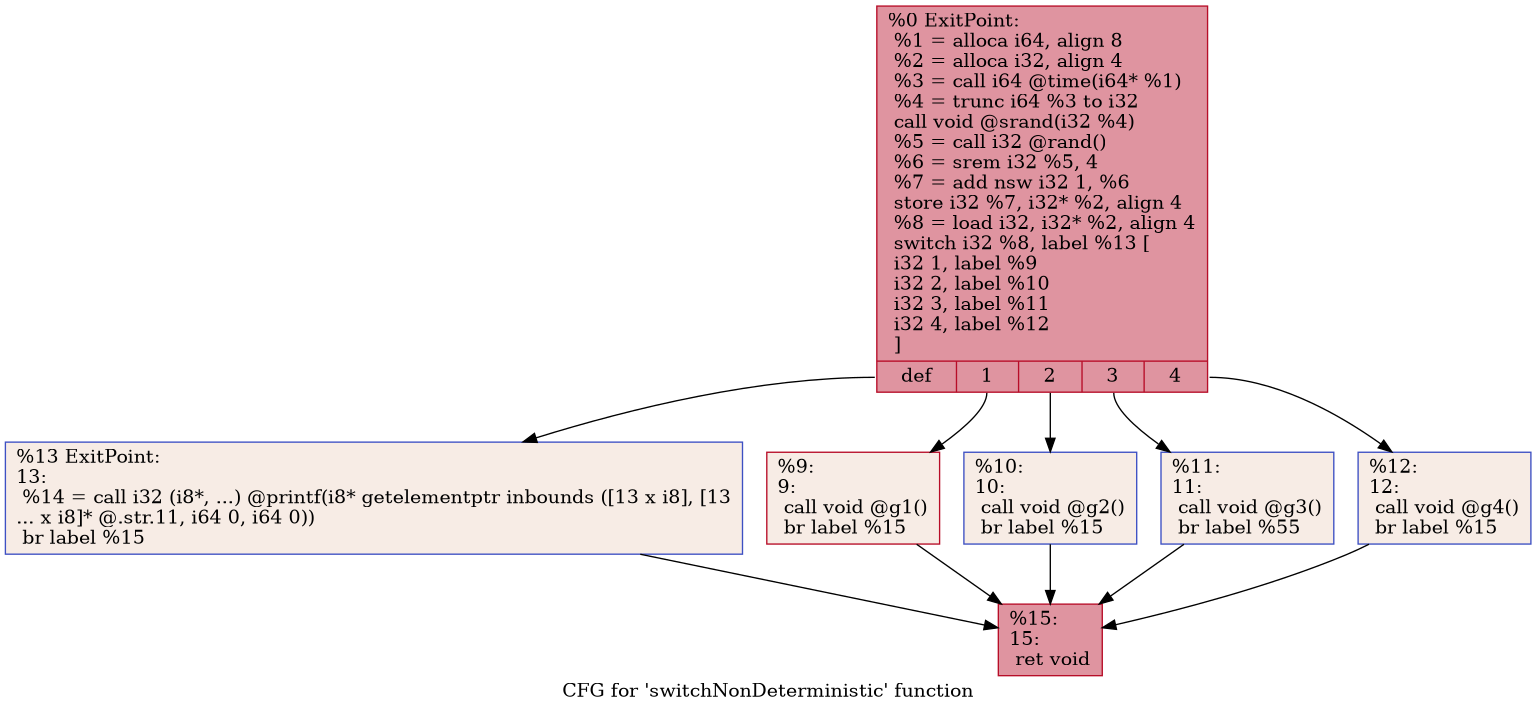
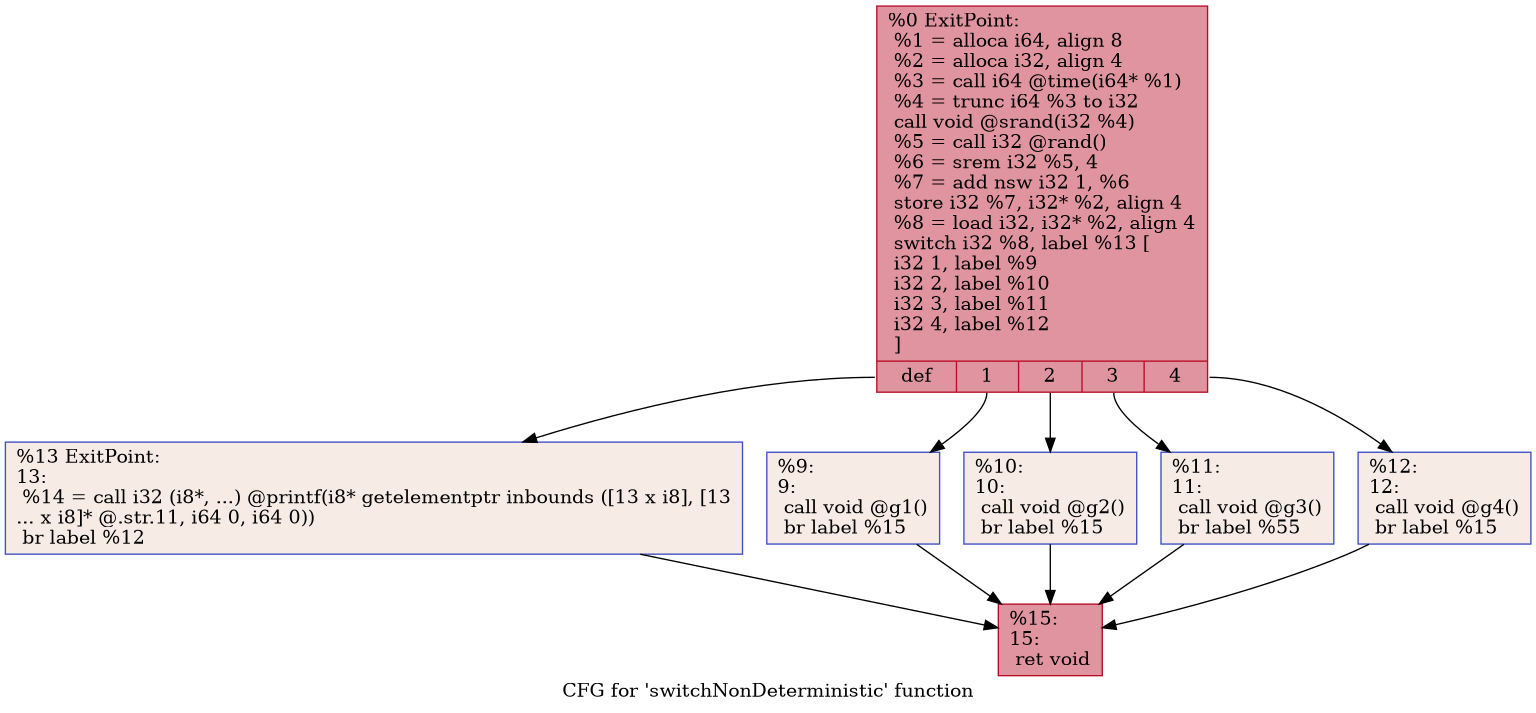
  digraph {
    label="CFG for 'switchNonDeterministic' function"
    node [color="#3d50c3ff" fillcolor="#ecd3c570" shape=record style=filled]
    n1 [color="#b70d28ff" fillcolor="#b70d2870" label="{%0 ExitPoint:\l  %1 = alloca i64, align 8\l  %2 = alloca i32, align 4\l  %3 = call i64 @time(i64* %1)\l  %4 = trunc i64 %3 to i32\l  call void @srand(i32 %4)\l  %5 = call i32 @rand()\l  %6 = srem i32 %5, 4\l  %7 = add nsw i32 1, %6\l  store i32 %7, i32* %2, align 4\l  %8 = load i32, i32* %2, align 4\l  switch i32 %8, label %13 [\l    i32 1, label %9\l    i32 2, label %10\l    i32 3, label %11\l    i32 4, label %12\l  ]\l|{<s0>def|<s1>1|<s2>2|<s3>3|<s4>4}}"]
-   n2 [label="{%13 ExitPoint:\l13:                                               \l  %14 = call i32 (i8*, ...) @printf(i8* getelementptr inbounds ([13 x i8], [13\l... x i8]* @.str.11, i64 0, i64 0))\l  br label %15\l}"]
-   n3 [color="#b70d28ff" label="{%9:\l9:                                                \l  call void @g1()\l  br label %15\l}"]
+   n2 [label="{%13 ExitPoint:\l13:                                               \l  %14 = call i32 (i8*, ...) @printf(i8* getelementptr inbounds ([13 x i8], [13\l... x i8]* @.str.11, i64 0, i64 0))\l  br label %12\l}"]
+   n3 [label="{%9:\l9:                                                \l  call void @g1()\l  br label %15\l}"]
    n4 [label="{%10:\l10:                                               \l  call void @g2()\l  br label %15\l}"]
    n5 [label="{%11:\l11:                                               \l  call void @g3()\l  br label %55\l}"]
    n6 [label="{%12:\l12:                                               \l  call void @g4()\l  br label %15\l}"]
    n7 [color="#b70d28ff" fillcolor="#b70d2870" label="{%15:\l15:                                               \l  ret void\l}"]
    n1 -> n2 [tailport=s0]
    n1 -> n3 [tailport=s1]
    n1 -> n4 [tailport=s2]
    n1 -> n5 [tailport=s3]
    n1 -> n6 [tailport=s4]
    n2 -> n7
    n3 -> n7
    n4 -> n7
    n5 -> n7
    n6 -> n7
  }
